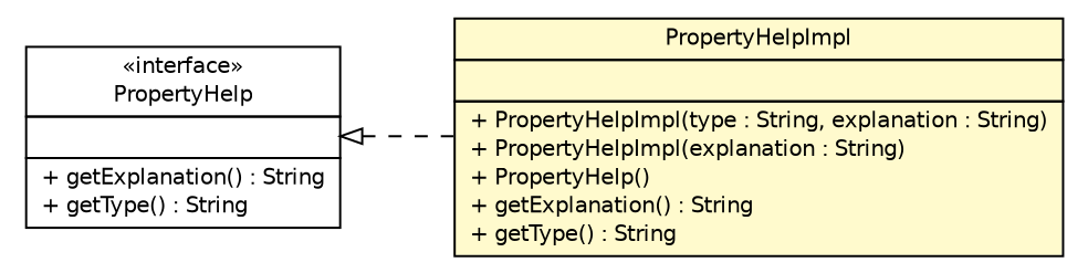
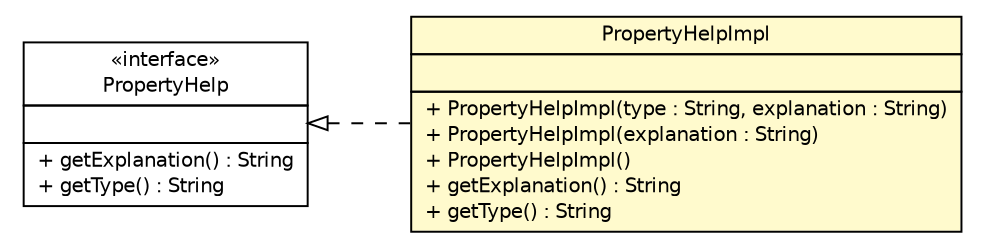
  digraph {
    nodesep=0.25
    ranksep=0.5
    rankdir=LR
    node [fontcolor=black fontname=Helvetica fontsize=10.0 shape=plaintext]
-   n1 [label=<<table title="com.vectorprint.configuration.PropertyHelpImpl" border="0" cellborder="1" cellspacing="0" cellpadding="2" port="p" bgcolor="lemonChiffon" href="./PropertyHelpImpl.html"> 		<tr><td><table border="0" cellspacing="0" cellpadding="1"> <tr><td align="center" balign="center"> PropertyHelpImpl </td></tr> 		</table></td></tr> 		<tr><td><table border="0" cellspacing="0" cellpadding="1"> <tr><td align="left" balign="left">  </td></tr> 		</table></td></tr> 		<tr><td><table border="0" cellspacing="0" cellpadding="1"> <tr><td align="left" balign="left"> + PropertyHelpImpl(type : String, explanation : String) </td></tr> <tr><td align="left" balign="left"> + PropertyHelpImpl(explanation : String) </td></tr> <tr><td align="left" balign="left"> + PropertyHelp() </td></tr> <tr><td align="left" balign="left"> + getExplanation() : String </td></tr> <tr><td align="left" balign="left"> + getType() : String </td></tr> 		</table></td></tr> 		</table>>]
+   n1 [label=<<table title="com.vectorprint.configuration.PropertyHelpImpl" border="0" cellborder="1" cellspacing="0" cellpadding="2" port="p" bgcolor="lemonChiffon" href="./PropertyHelpImpl.html"> 		<tr><td><table border="0" cellspacing="0" cellpadding="1"> <tr><td align="center" balign="center"> PropertyHelpImpl </td></tr> 		</table></td></tr> 		<tr><td><table border="0" cellspacing="0" cellpadding="1"> <tr><td align="left" balign="left">  </td></tr> 		</table></td></tr> 		<tr><td><table border="0" cellspacing="0" cellpadding="1"> <tr><td align="left" balign="left"> + PropertyHelpImpl(type : String, explanation : String) </td></tr> <tr><td align="left" balign="left"> + PropertyHelpImpl(explanation : String) </td></tr> <tr><td align="left" balign="left"> + PropertyHelpImpl() </td></tr> <tr><td align="left" balign="left"> + getExplanation() : String </td></tr> <tr><td align="left" balign="left"> + getType() : String </td></tr> 		</table></td></tr> 		</table>>]
    n2 [label=<<table title="com.vectorprint.configuration.PropertyHelp" border="0" cellborder="1" cellspacing="0" cellpadding="2" port="p" href="./PropertyHelp.html"> 		<tr><td><table border="0" cellspacing="0" cellpadding="1"> <tr><td align="center" balign="center"> &#171;interface&#187; </td></tr> <tr><td align="center" balign="center"> PropertyHelp </td></tr> 		</table></td></tr> 		<tr><td><table border="0" cellspacing="0" cellpadding="1"> <tr><td align="left" balign="left">  </td></tr> 		</table></td></tr> 		<tr><td><table border="0" cellspacing="0" cellpadding="1"> <tr><td align="left" balign="left"> + getExplanation() : String </td></tr> <tr><td align="left" balign="left"> + getType() : String </td></tr> 		</table></td></tr> 		</table>>]
    n2 -> n1 [arrowtail=empty dir=back fontname=Helvetica fontsize=10 headport=p labelfontname=Helvetica labelfontsize=10 style=dashed tailport=p]
  }
